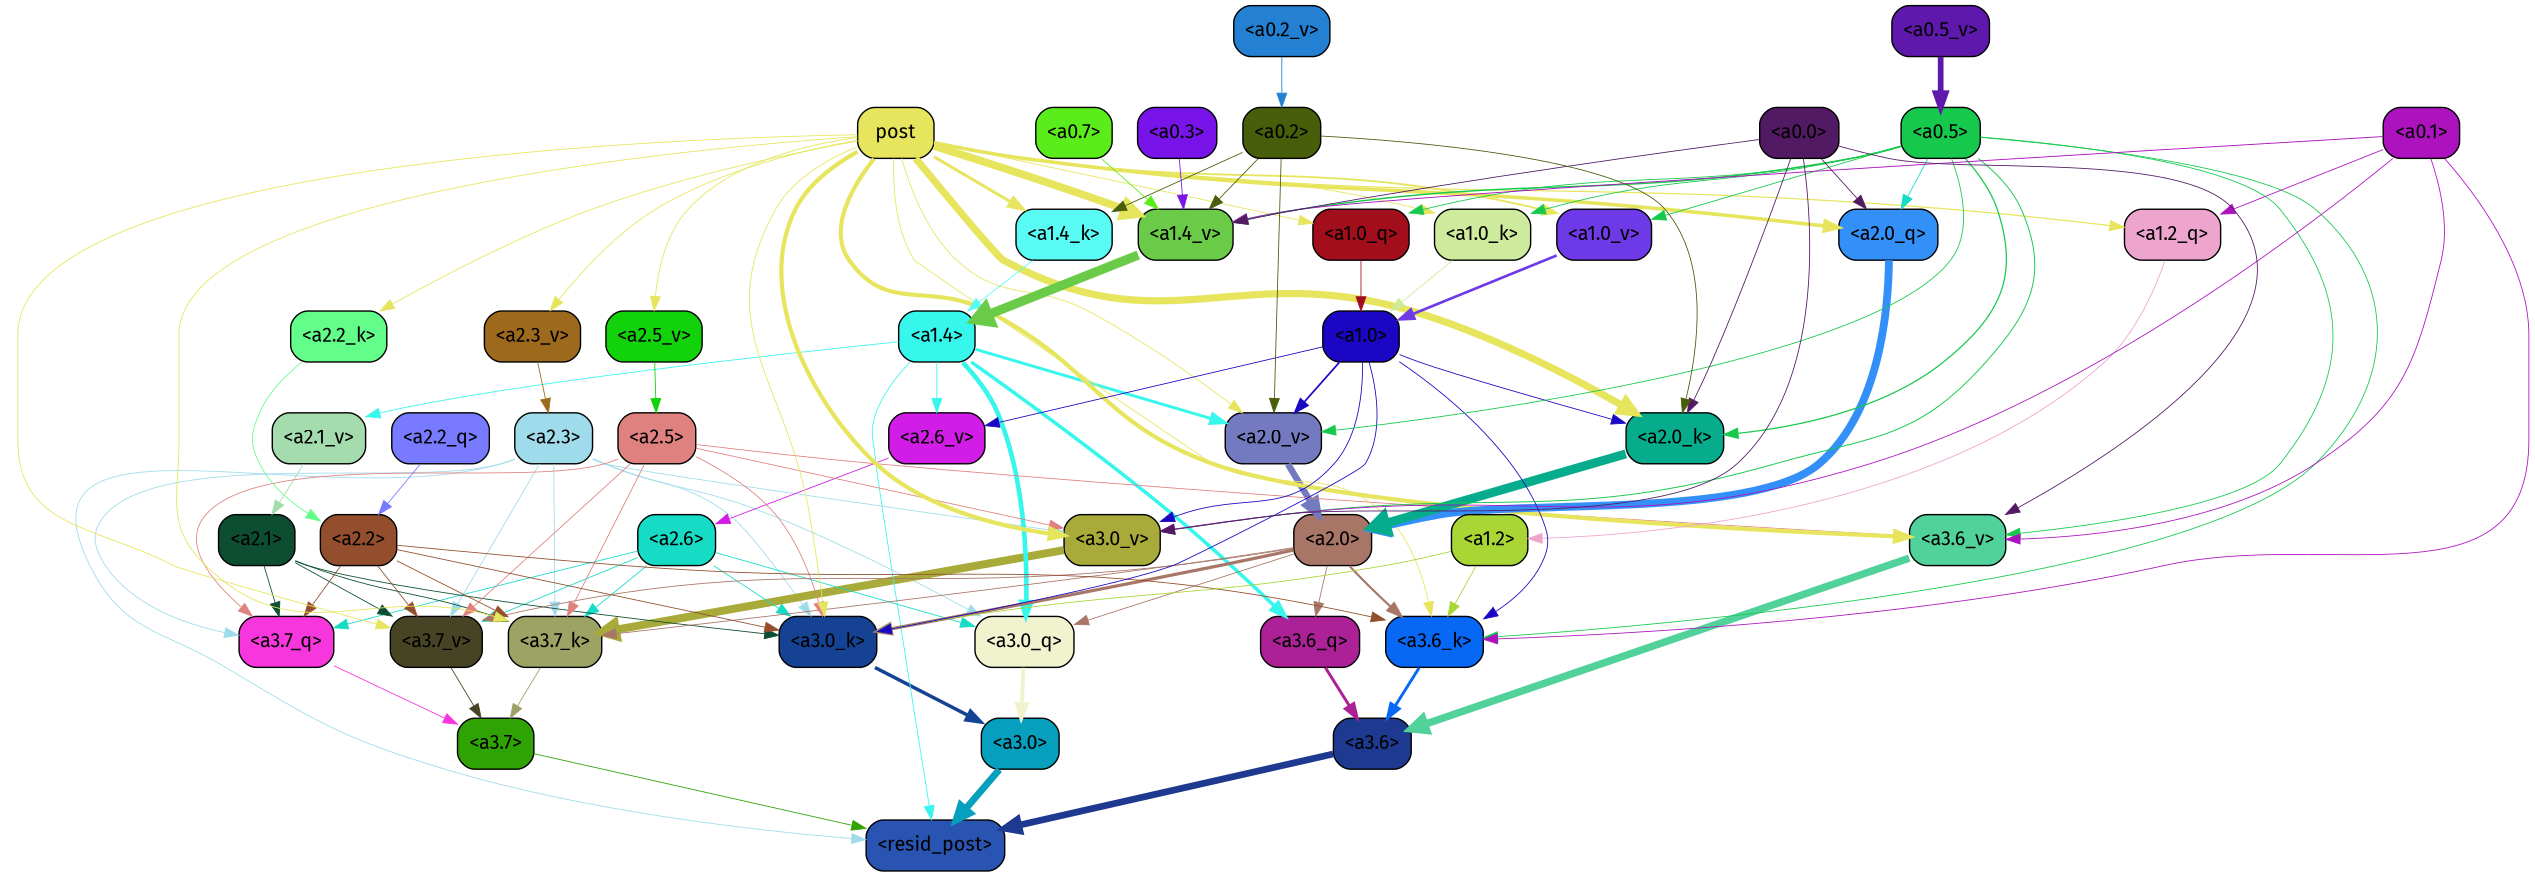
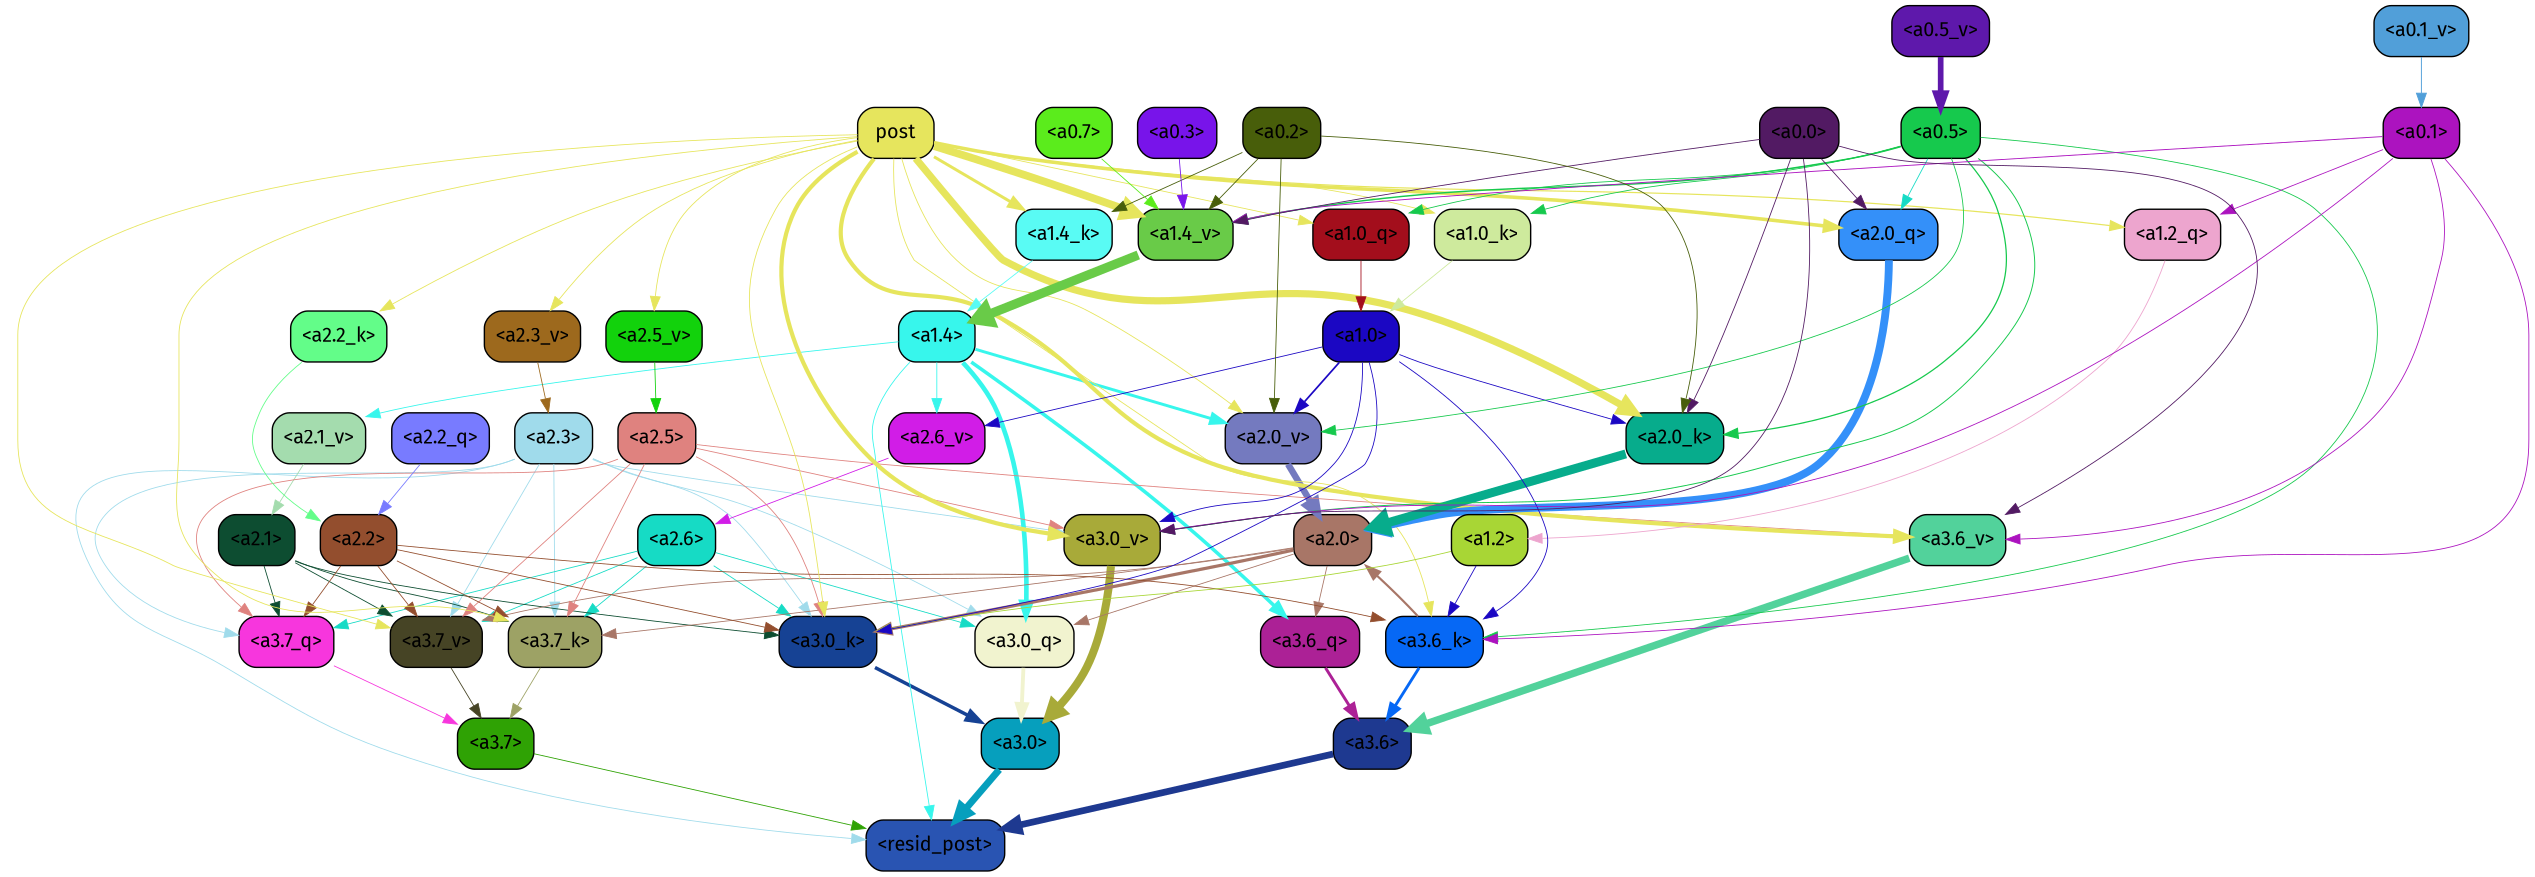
  strict digraph {
    fontname="Fira Sans"
    splines=true
    node [color=black fontname="Fira Sans" shape=box style="filled, rounded"]
    edge [color="#e6e55d" fontname="Fira Sans" penwidth=0.6]
    "<a3.7>" [fillcolor="#2fa204"]
    "<resid_post>" [fillcolor="#2954b2"]
    "<a3.6>" [fillcolor="#1e3990"]
    "<a3.0>" [fillcolor="#069fbd"]
    "<a2.3>" [fillcolor="#a0dbeb"]
    "<a3.7_q>" [fillcolor="#f736dd"]
    "<a3.0_q>" [fillcolor="#f1f3cf"]
    "<a3.7_k>" [fillcolor="#9da265"]
    "<a3.0_k>" [fillcolor="#164294"]
    "<a3.7_v>" [fillcolor="#464425"]
    "<a3.0_v>" [fillcolor="#a8aa39"]
    "<a1.4>" [fillcolor="#37f6ec"]
    "<a3.6_q>" [fillcolor="#ac2196"]
    "<a2.6_v>" [fillcolor="#d11de7"]
    "<a2.1_v>" [fillcolor="#a4dcae"]
    "<a2.0_v>" [fillcolor="#747abf"]
    "<a2.6>" [fillcolor="#16dbc5"]
    "<a2.1>" [fillcolor="#0d4d31"]
    "<a2.0>" [fillcolor="#a87667"]
    "<a3.6_k>" [fillcolor="#0668f5"]
    "<a3.6_v>" [fillcolor="#52d29b"]
    "<a2.5>" [fillcolor="#df827f"]
    "<a2.2>" [fillcolor="#934e2e"]
    n24 [fillcolor="#e6e55d" label=post]
    "<a2.0_q>" [fillcolor="#3490f9"]
    "<a2.2_k>" [fillcolor="#63fd89"]
    "<a2.0_k>" [fillcolor="#07ac8c"]
    "<a2.5_v>" [fillcolor="#12d20c"]
    "<a2.3_v>" [fillcolor="#9d691d"]
    "<a1.2_q>" [fillcolor="#eda5ce"]
    "<a1.0_q>" [fillcolor="#a30e1c"]
    "<a1.4_k>" [fillcolor="#59fbf4"]
    "<a1.0_k>" [fillcolor="#ceea9d"]
    "<a1.4_v>" [fillcolor="#69cb48"]
-   "<a1.0_v>" [fillcolor="#6e3ae7"]
    "<a1.2>" [fillcolor="#a8d635"]
    "<a1.0>" [fillcolor="#1b07c3"]
    "<a0.5>" [fillcolor="#16c94d"]
    "<a0.1>" [fillcolor="#ac13bf"]
    "<a0.0>" [fillcolor="#521a63"]
    "<a2.2_q>" [fillcolor="#787bff"]
    "<a0.2>" [fillcolor="#485e0a"]
    "<a0.7>" [fillcolor="#5bec1c"]
    "<a0.3>" [fillcolor="#7814ea"]
    "<a0.5_v>" [fillcolor="#5e18ab"]
-   "<a0.2_v>" [fillcolor="#2380d2"]
+   "<a0.1_v>" [fillcolor="#519fd9"]
    "<a3.7>" -> "<resid_post>" [color="#2fa204"]
    "<a3.6>" -> "<resid_post>" [color="#1e3990" penwidth=4.753257989883423]
    "<a3.0>" -> "<resid_post>" [color="#069fbd" penwidth=4.90053927898407]
    "<a2.3>" -> "<resid_post>" [color="#a0dbeb"]
    "<a2.3>" -> "<a3.7_q>" [color="#a0dbeb"]
    "<a2.3>" -> "<a3.0_q>" [color="#a0dbeb"]
    "<a2.3>" -> "<a3.7_k>" [color="#a0dbeb"]
    "<a2.3>" -> "<a3.0_k>" [color="#a0dbeb"]
    "<a2.3>" -> "<a3.7_v>" [color="#a0dbeb"]
    "<a2.3>" -> "<a3.0_v>" [color="#a0dbeb"]
    "<a3.7_q>" -> "<a3.7>" [color="#f736dd"]
    "<a3.0_q>" -> "<a3.0>" [color="#f1f3cf" penwidth=2.7421876192092896]
    "<a3.7_k>" -> "<a3.7>" [color="#9da265"]
    "<a3.0_k>" -> "<a3.0>" [color="#164294" penwidth=2.476402521133423]
    "<a3.7_v>" -> "<a3.7>" [color="#464425"]
-   "<a3.0_v>" -> "<a3.7_k>" [color="#a8aa39" penwidth=5.652270674705505]
+   "<a3.0_v>" -> "<a3.0>" [color="#a8aa39" penwidth=5.652270674705505]
    "<a1.4>" -> "<resid_post>" [color="#37f6ec"]
    "<a1.4>" -> "<a3.0_q>" [color="#37f6ec" penwidth=3.2760138511657715]
    "<a1.4>" -> "<a3.6_q>" [color="#37f6ec" penwidth=2.5149343013763428]
    "<a1.4>" -> "<a2.6_v>" [color="#37f6ec"]
    "<a1.4>" -> "<a2.1_v>" [color="#37f6ec"]
    "<a1.4>" -> "<a2.0_v>" [color="#37f6ec" penwidth=2.0870713144540787]
    "<a3.6_q>" -> "<a3.6>" [color="#ac2196" penwidth=2.091020345687866]
    "<a2.6_v>" -> "<a2.6>" [color="#d11de7"]
    "<a2.1_v>" -> "<a2.1>" [color="#a4dcae"]
    "<a2.0_v>" -> "<a2.0>" [color="#747abf" penwidth=4.611755967140198]
    "<a2.6>" -> "<a3.7_q>" [color="#16dbc5"]
    "<a2.6>" -> "<a3.0_q>" [color="#16dbc5"]
    "<a2.6>" -> "<a3.7_k>" [color="#16dbc5"]
    "<a2.6>" -> "<a3.0_k>" [color="#16dbc5"]
    "<a2.6>" -> "<a3.7_v>" [color="#16dbc5"]
    "<a2.1>" -> "<a3.7_q>" [color="#0d4d31"]
    "<a2.1>" -> "<a3.7_k>" [color="#0d4d31"]
    "<a2.1>" -> "<a3.0_k>" [color="#0d4d31"]
    "<a2.1>" -> "<a3.7_v>" [color="#0d4d31"]
    "<a2.0>" -> "<a3.0_q>" [color="#a87667"]
    "<a2.0>" -> "<a3.7_k>" [color="#a87667"]
    "<a2.0>" -> "<a3.0_k>" [color="#a87667" penwidth=2.2635570764541626]
    "<a2.0>" -> "<a3.7_v>" [color="#a87667"]
    "<a2.0>" -> "<a3.6_q>" [color="#a87667"]
-   "<a2.0>" -> "<a3.6_k>" [color="#a87667" penwidth=1.5290023684501648]
+   "<a3.6_k>" -> "<a2.0>" [color="#a87667" penwidth=1.5290023684501648]
    "<a3.6_k>" -> "<a3.6>" [color="#0668f5" penwidth=2.048597991466522]
    "<a3.6_v>" -> "<a3.6>" [color="#52d29b" penwidth=5.2550448179244995]
    "<a2.5>" -> "<a3.7_q>" [color="#df827f"]
    "<a2.5>" -> "<a3.7_k>" [color="#df827f"]
    "<a2.5>" -> "<a3.0_k>" [color="#df827f"]
    "<a2.5>" -> "<a3.7_v>" [color="#df827f"]
    "<a2.5>" -> "<a3.0_v>" [color="#df827f"]
    "<a2.5>" -> "<a3.6_v>" [color="#df827f"]
    "<a2.2>" -> "<a3.7_q>" [color="#934e2e"]
    "<a2.2>" -> "<a3.7_k>" [color="#934e2e"]
    "<a2.2>" -> "<a3.0_k>" [color="#934e2e"]
    "<a2.2>" -> "<a3.7_v>" [color="#934e2e"]
    "<a2.2>" -> "<a3.6_k>" [color="#934e2e"]
    n24 -> "<a3.7_k>"
    n24 -> "<a3.0_k>"
    n24 -> "<a3.7_v>"
    n24 -> "<a3.0_v>" [penwidth=2.972973108291626]
    n24 -> "<a2.0_v>"
    n24 -> "<a3.6_k>"
    n24 -> "<a3.6_v>" [penwidth=2.9556376338005066]
    n24 -> "<a2.0_q>" [penwidth=2.522909115999937]
    n24 -> "<a2.2_k>"
    n24 -> "<a2.0_k>" [penwidth=5.094568967819214]
    n24 -> "<a2.5_v>"
    n24 -> "<a2.3_v>"
    n24 -> "<a1.2_q>" [penwidth=0.8520002365112305]
    n24 -> "<a1.0_q>"
    n24 -> "<a1.4_k>" [penwidth=2.115079402923584]
    n24 -> "<a1.0_k>"
    n24 -> "<a1.4_v>" [penwidth=5.504090070724487]
-   n24 -> "<a1.0_v>" [penwidth=1.2935692071914673]
    "<a2.0_q>" -> "<a2.0>" [color="#3490f9" penwidth=5.557696580886841]
    "<a2.2_k>" -> "<a2.2>" [color="#63fd89"]
    "<a2.0_k>" -> "<a2.0>" [color="#07ac8c" penwidth=6.320472955703735]
    "<a2.5_v>" -> "<a2.5>" [color="#12d20c"]
    "<a2.3_v>" -> "<a2.3>" [color="#9d691d"]
    "<a1.2_q>" -> "<a1.2>" [color="#eda5ce" penwidth=0.6145738363265991]
    "<a1.0_q>" -> "<a1.0>" [color="#a30e1c"]
    "<a1.4_k>" -> "<a1.4>" [color="#59fbf4"]
    "<a1.0_k>" -> "<a1.0>" [color="#ceea9d"]
    "<a1.4_v>" -> "<a1.4>" [color="#69cb48" penwidth=6.5241758823394775]
-   "<a1.0_v>" -> "<a1.0>" [color="#6e3ae7" penwidth=1.8809151649475098]
    "<a1.2>" -> "<a3.0_k>" [color="#a8d635"]
-   "<a1.2>" -> "<a3.6_k>" [color="#a8d635"]
+   "<a1.2>" -> "<a3.6_k>" [color="#1b07c3"]
    "<a1.0>" -> "<a3.0_k>" [color="#1b07c3"]
    "<a1.0>" -> "<a3.0_v>" [color="#1b07c3"]
    "<a1.0>" -> "<a2.6_v>" [color="#1b07c3"]
    "<a1.0>" -> "<a2.0_v>" [color="#1b07c3" penwidth=1.2152502536773682]
    "<a1.0>" -> "<a3.6_k>" [color="#1b07c3"]
    "<a1.0>" -> "<a2.0_k>" [color="#1b07c3"]
    "<a0.5>" -> "<a3.0_v>" [color="#16c94d" penwidth=0.6790935099124908]
    "<a0.5>" -> "<a2.0_v>" [color="#16c94d"]
    "<a0.5>" -> "<a3.6_k>" [color="#16c94d"]
-   "<a0.5>" -> "<a3.6_v>" [color="#16c94d"]
    "<a0.5>" -> "<a2.0_q>" [color="#16dbc5"]
    "<a0.5>" -> "<a2.0_k>" [color="#16c94d" penwidth=0.8835153579711914]
    "<a0.5>" -> "<a1.0_q>" [color="#16c94d"]
    "<a0.5>" -> "<a1.0_k>" [color="#16c94d"]
    "<a0.5>" -> "<a1.4_v>" [color="#16c94d" penwidth=1.022335171699524]
-   "<a0.5>" -> "<a1.0_v>" [color="#16c94d"]
    "<a0.1>" -> "<a3.0_v>" [color="#ac13bf"]
    "<a0.1>" -> "<a3.6_k>" [color="#ac13bf"]
    "<a0.1>" -> "<a3.6_v>" [color="#ac13bf"]
    "<a0.1>" -> "<a1.2_q>" [color="#ac13bf"]
    "<a0.1>" -> "<a1.4_v>" [color="#ac13bf" penwidth=0.6438122987747192]
    "<a0.0>" -> "<a3.0_v>" [color="#521a63"]
    "<a0.0>" -> "<a3.6_v>" [color="#521a63"]
    "<a0.0>" -> "<a2.0_q>" [color="#521a63"]
    "<a0.0>" -> "<a2.0_k>" [color="#521a63"]
    "<a0.0>" -> "<a1.4_v>" [color="#521a63"]
    "<a2.2_q>" -> "<a2.2>" [color="#787bff"]
    "<a0.2>" -> "<a2.0_v>" [color="#485e0a"]
    "<a0.2>" -> "<a2.0_k>" [color="#485e0a"]
    "<a0.2>" -> "<a1.4_k>" [color="#485e0a"]
    "<a0.2>" -> "<a1.4_v>" [color="#485e0a"]
    "<a0.7>" -> "<a1.4_v>" [color="#5bec1c"]
    "<a0.3>" -> "<a1.4_v>" [color="#7814ea"]
    "<a0.5_v>" -> "<a0.5>" [color="#5e18ab" penwidth=4.0173709988594055]
-   "<a0.2_v>" -> "<a0.2>" [color="#2380d2"]
+   "<a0.1_v>" -> "<a0.1>" [color="#519fd9" penwidth=0.6690568923950195]
  }
